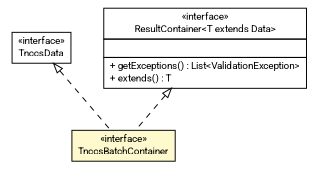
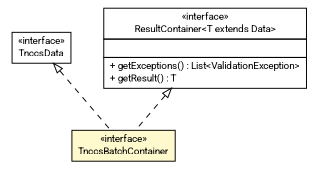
  digraph {
    fontname=Roboto
    nodesep=0.25
    ranksep=0.5
    node [fontcolor=black fontname=Roboto fontsize=10.0 shape=plaintext]
    edge [arrowtail=empty dir=back fontname=Roboto fontsize=10 headport=p labelfontname=Helvetica labelfontsize=10 style=dashed tailport=p]
    n1 [label=<<table title="de.hsbremen.tc.tnc.message.tnccs.serialize.TnccsBatchContainer" border="0" cellborder="1" cellspacing="0" cellpadding="2" port="p" bgcolor="lemonChiffon" href="./TnccsBatchContainer.html"> 		<tr><td><table border="0" cellspacing="0" cellpadding="1"> <tr><td align="center" balign="center"> &#171;interface&#187; </td></tr> <tr><td align="center" balign="center"> TnccsBatchContainer </td></tr> 		</table></td></tr> 		</table>>]
    n2 [label=<<table title="de.hsbremen.tc.tnc.message.tnccs.TnccsData" border="0" cellborder="1" cellspacing="0" cellpadding="2" port="p" href="../TnccsData.html"> 		<tr><td><table border="0" cellspacing="0" cellpadding="1"> <tr><td align="center" balign="center"> &#171;interface&#187; </td></tr> <tr><td align="center" balign="center"> TnccsData </td></tr> 		</table></td></tr> 		</table>>]
-   n3 [label=<<table title="de.hsbremen.tc.tnc.message.ResultContainer" border="0" cellborder="1" cellspacing="0" cellpadding="2" port="p" href="../../ResultContainer.html"> 		<tr><td><table border="0" cellspacing="0" cellpadding="1"> <tr><td align="center" balign="center"> &#171;interface&#187; </td></tr> <tr><td align="center" balign="center"> ResultContainer&lt;T extends Data&gt; </td></tr> 		</table></td></tr> 		<tr><td><table border="0" cellspacing="0" cellpadding="1"> <tr><td align="left" balign="left">  </td></tr> 		</table></td></tr> 		<tr><td><table border="0" cellspacing="0" cellpadding="1"> <tr><td align="left" balign="left"> + getExceptions() : List&lt;ValidationException&gt; </td></tr> <tr><td align="left" balign="left"> + extends() : T </td></tr> 		</table></td></tr> 		</table>>]
+   n3 [label=<<table title="de.hsbremen.tc.tnc.message.ResultContainer" border="0" cellborder="1" cellspacing="0" cellpadding="2" port="p" href="../../ResultContainer.html"> 		<tr><td><table border="0" cellspacing="0" cellpadding="1"> <tr><td align="center" balign="center"> &#171;interface&#187; </td></tr> <tr><td align="center" balign="center"> ResultContainer&lt;T extends Data&gt; </td></tr> 		</table></td></tr> 		<tr><td><table border="0" cellspacing="0" cellpadding="1"> <tr><td align="left" balign="left">  </td></tr> 		</table></td></tr> 		<tr><td><table border="0" cellspacing="0" cellpadding="1"> <tr><td align="left" balign="left"> + getExceptions() : List&lt;ValidationException&gt; </td></tr> <tr><td align="left" balign="left"> + getResult() : T </td></tr> 		</table></td></tr> 		</table>>]
    n2 -> n1
    n3 -> n1
  }
